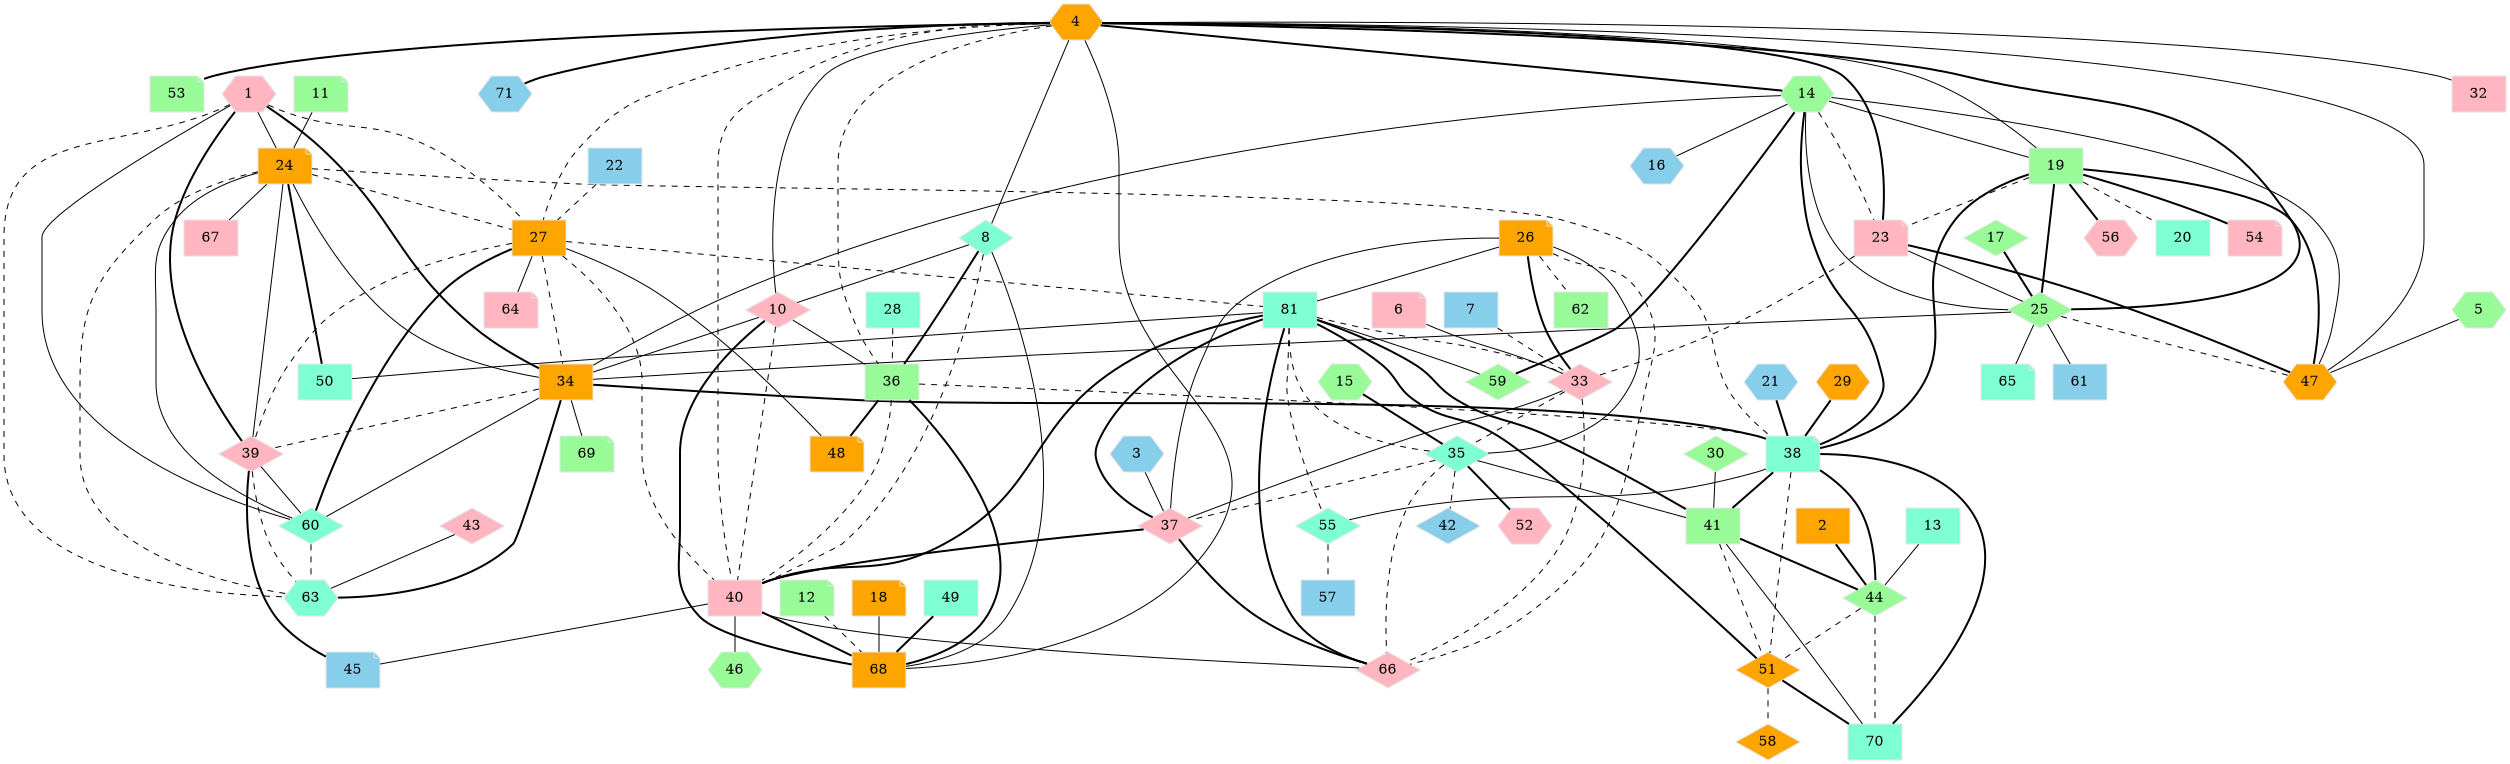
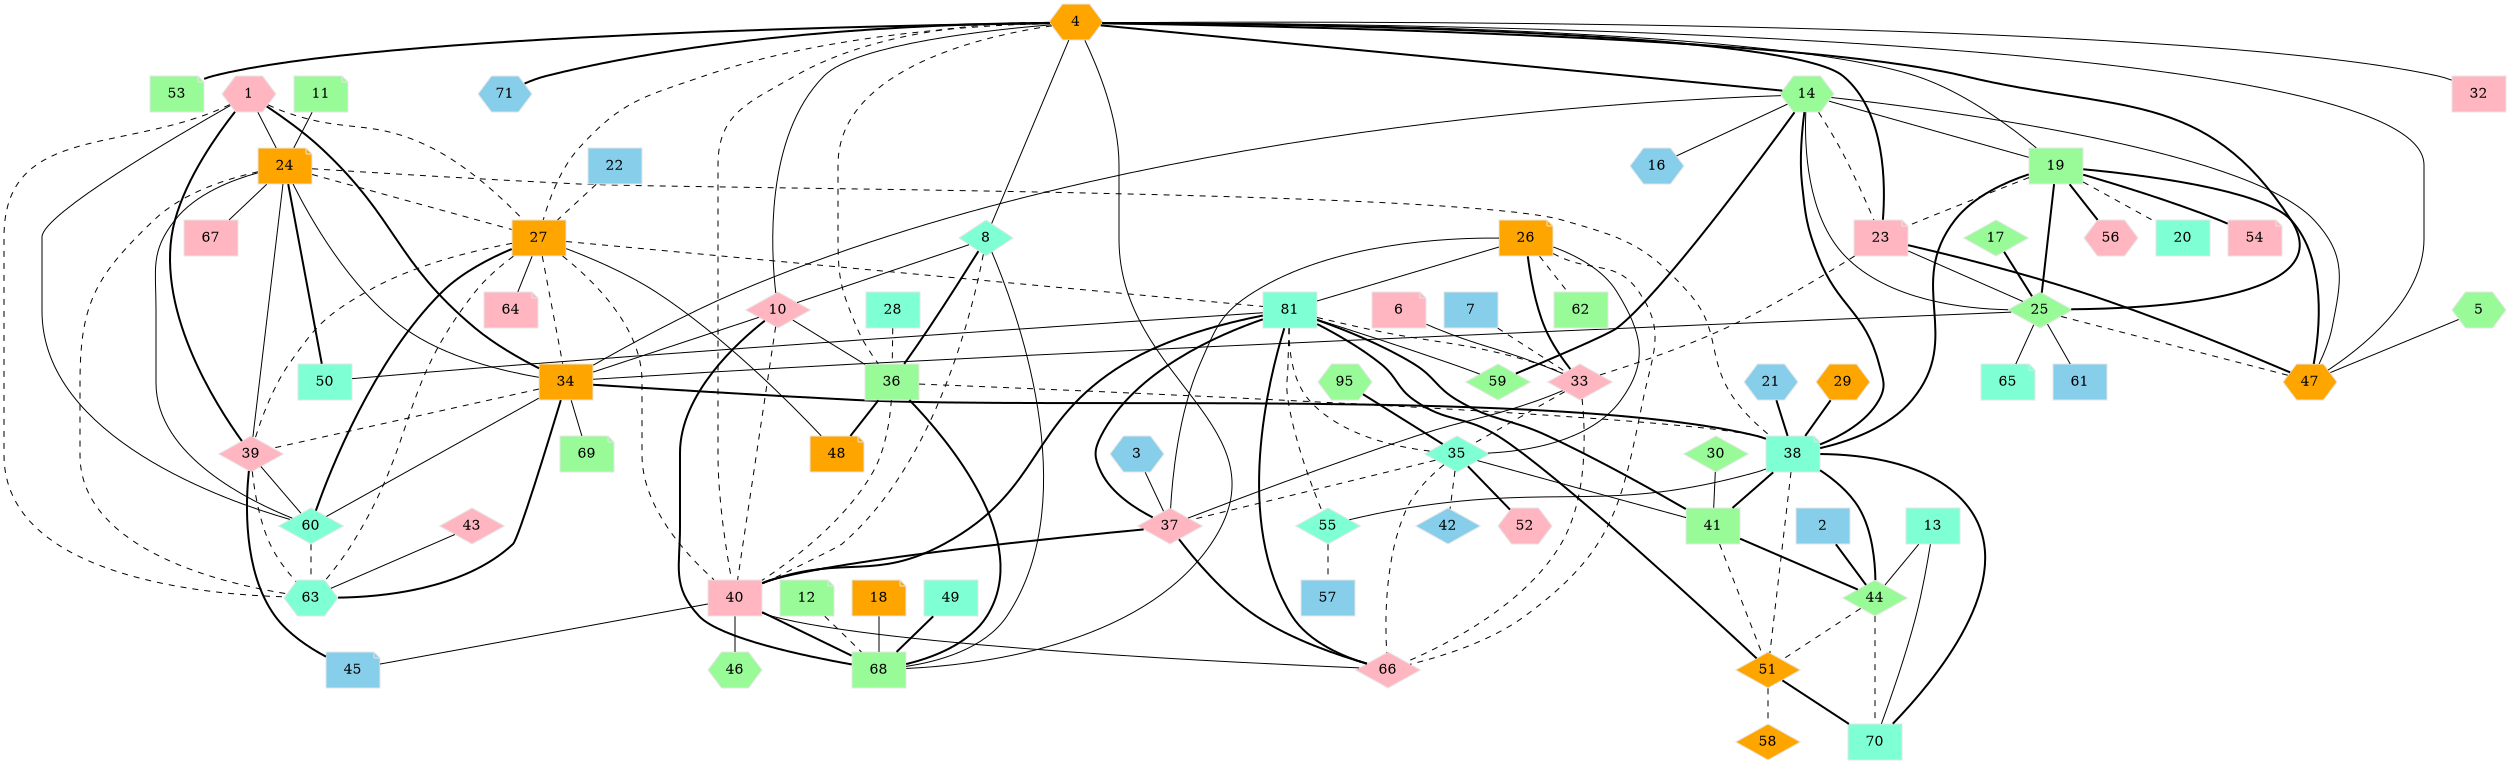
  graph {
    node [color=gray90 fillcolor=palegreen shape=box style=filled]
    edge [style=solid weight=1.0]
    1 [fillcolor=lightpink shape=hexagon]
    24 [fillcolor=orange shape=note]
    27 [fillcolor=orange]
    34 [fillcolor=orange]
    39 [fillcolor=lightpink shape=diamond]
    60 [fillcolor=aquamarine shape=diamond]
    63 [fillcolor=aquamarine shape=hexagon]
    38 [fillcolor=aquamarine shape=note]
    50 [fillcolor=aquamarine]
    67 [fillcolor=lightpink]
    40 [fillcolor=lightpink]
    n12 [fillcolor=aquamarine label=81]
    48 [fillcolor=orange shape=note]
    64 [fillcolor=lightpink shape=note]
    69 [shape=note]
    45 [fillcolor=skyblue shape=note]
-   2 [fillcolor=orange]
+   2 [fillcolor=skyblue]
    44 [shape=diamond]
    51 [fillcolor=orange shape=diamond]
    70 [fillcolor=aquamarine]
    3 [fillcolor=skyblue shape=hexagon]
    37 [fillcolor=lightpink shape=diamond]
    66 [fillcolor=lightpink shape=diamond]
    4 [fillcolor=orange shape=hexagon]
    8 [fillcolor=aquamarine shape=diamond]
    10 [fillcolor=lightpink shape=diamond]
    14 [shape=hexagon]
    19
    23 [fillcolor=lightpink shape=note]
    25 [shape=diamond]
    32 [fillcolor=lightpink]
    36
    47 [fillcolor=orange shape=hexagon]
    53 [shape=note]
-   68 [fillcolor=orange]
+   68
    71 [fillcolor=skyblue shape=hexagon]
    16 [fillcolor=skyblue shape=hexagon]
    59 [shape=diamond]
    20 [fillcolor=aquamarine]
    54 [fillcolor=lightpink shape=note]
    56 [fillcolor=lightpink shape=hexagon]
    33 [fillcolor=lightpink shape=diamond]
    61 [fillcolor=skyblue]
    65 [fillcolor=aquamarine shape=note]
    46 [shape=hexagon]
    5 [shape=hexagon]
    6 [fillcolor=lightpink shape=note]
    35 [fillcolor=aquamarine shape=diamond]
    7 [fillcolor=skyblue]
    11 [shape=note]
    12 [shape=note]
    13 [fillcolor=aquamarine]
    41
    55 [fillcolor=aquamarine shape=diamond]
-   15 [shape=hexagon]
+   15 [shape=hexagon label=95]
    42 [fillcolor=skyblue shape=diamond]
    52 [fillcolor=lightpink shape=hexagon]
    17 [shape=diamond]
    18 [fillcolor=orange shape=note]
    21 [fillcolor=skyblue shape=hexagon]
    22 [fillcolor=skyblue]
    26 [fillcolor=orange shape=note]
    62
    28 [fillcolor=aquamarine]
    29 [fillcolor=orange shape=hexagon]
    30 [shape=diamond]
    58 [fillcolor=orange shape=diamond]
    57 [fillcolor=skyblue]
    43 [fillcolor=lightpink shape=diamond]
    49 [fillcolor=aquamarine]
    1 -- 24
    1 -- 27 [style=dashed]
    1 -- 34 [style=bold]
    1 -- 39 [style=bold]
    1 -- 60
    1 -- 63 [style=dashed]
    24 -- 27 [style=dashed]
    24 -- 34
    24 -- 39
    24 -- 60
    24 -- 63 [style=dashed]
    24 -- 38 [style=dashed]
    24 -- 50 [style=bold]
    24 -- 67
    27 -- 34 [style=dashed]
    27 -- 39 [style=dashed]
    27 -- 60 [style=bold]
+   27 -- 63 [style=dashed]
    27 -- 40 [style=dashed]
    27 -- n12 [style=dashed]
    27 -- 48
    27 -- 64
    34 -- 39 [style=dashed]
    34 -- 60
    34 -- 63 [style=bold]
    34 -- 38 [style=bold]
    34 -- 69
    39 -- 60
    39 -- 63 [style=dashed]
    39 -- 45 [style=bold]
    60 -- 63 [style=dashed]
    38 -- 44 [style=bold weight=2.0]
    38 -- 51 [style=dashed weight=4.0]
    38 -- 70 [style=bold weight=2.0]
    38 -- 41 [style=bold weight=2.0]
    38 -- 55
    40 -- 45
    40 -- 66
    40 -- 68 [style=bold weight=2.0]
    40 -- 46
    n12 -- 50
    n12 -- 40 [style=bold]
    n12 -- 51 [style=bold]
    n12 -- 37 [style=bold]
    n12 -- 66 [style=bold]
    n12 -- 59
    n12 -- 33 [style=dashed weight=2.0]
    n12 -- 35 [style=dashed]
    n12 -- 41 [style=bold]
    n12 -- 55 [style=dashed]
    2 -- 44 [style=bold]
    44 -- 51 [style=dashed weight=2.0]
    44 -- 70 [style=dashed]
    51 -- 70 [style=bold weight=2.0]
    51 -- 58 [style=dashed]
    3 -- 37
    37 -- 40 [style=bold]
    37 -- 66 [style=bold]
    4 -- 27 [style=dashed]
    4 -- 40 [style=dashed weight=2.0]
    4 -- 8
    4 -- 10
    4 -- 14 [style=bold]
    4 -- 19
    4 -- 23 [style=bold]
    4 -- 25 [style=bold weight=2.0]
    4 -- 32
    4 -- 36 [style=dashed]
    4 -- 47
    4 -- 53 [style=bold]
    4 -- 68
    4 -- 71 [style=bold]
    8 -- 40 [style=dashed weight=2.0]
    8 -- 10
    8 -- 36 [style=bold]
    8 -- 68
    10 -- 34
    10 -- 40 [style=dashed weight=2.0]
    10 -- 36
    10 -- 68 [style=bold]
    14 -- 34
    14 -- 38 [style=bold]
    14 -- 19
    14 -- 23 [style=dashed]
    14 -- 25 [weight=2.0]
    14 -- 47
    14 -- 16
    14 -- 59 [style=bold]
    19 -- 38 [style=bold]
    19 -- 23 [style=dashed]
    19 -- 25 [style=bold weight=2.0]
    19 -- 47 [style=bold]
    19 -- 20 [style=dashed]
    19 -- 54 [style=bold]
    19 -- 56 [style=bold]
    23 -- 25 [weight=2.0]
    23 -- 47 [style=bold]
    23 -- 33 [style=dashed]
    25 -- 34
    25 -- 47 [style=dashed weight=2.0]
    25 -- 61
    25 -- 65
    36 -- 38 [style=dashed]
    36 -- 40 [style=dashed weight=2.0]
    36 -- 48 [style=bold]
    36 -- 68 [style=bold]
    33 -- 37 [weight=2.0]
    33 -- 66 [style=dashed weight=2.0]
    33 -- 35 [style=dashed weight=2.0]
    5 -- 47
    6 -- 33
    35 -- 37 [style=dashed]
    35 -- 66 [style=dashed]
    35 -- 41
    35 -- 42 [style=dashed]
    35 -- 52 [style=bold]
    7 -- 33 [style=dashed]
    11 -- 24
    12 -- 68 [style=dashed]
    13 -- 44
    41 -- 44 [style=bold]
    41 -- 51 [style=dashed weight=2.0]
-   41 -- 70
+   13 -- 70
    55 -- 57 [style=dashed]
    15 -- 35 [style=bold]
    17 -- 25 [style=bold]
    18 -- 68
    21 -- 38 [style=bold]
    22 -- 27 [style=dashed]
    26 -- n12
    26 -- 37
    26 -- 66 [style=dashed]
    26 -- 33 [style=bold weight=2.0]
    26 -- 35
    26 -- 62 [style=dashed]
    28 -- 36 [style=dashed]
    29 -- 38 [style=bold]
    30 -- 41
    43 -- 63
    49 -- 68 [style=bold]
  }
